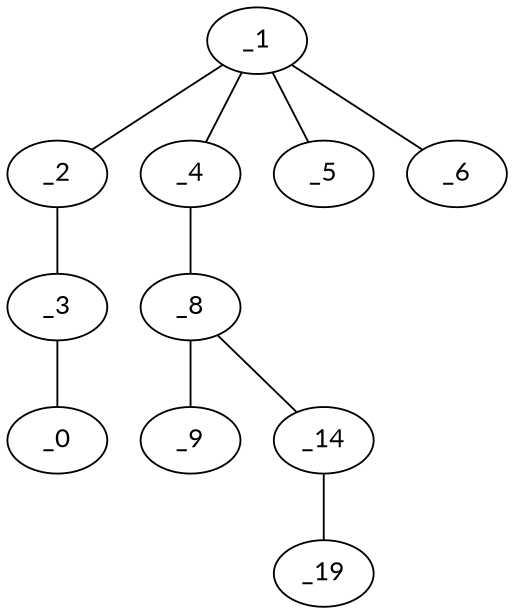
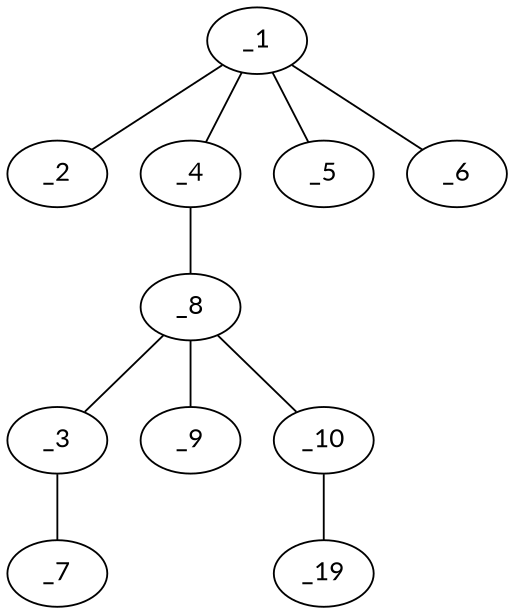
  graph {
    fontname=Lato
    node [charge=0 chem=1 fontname=Lato symbol="C  " x=2.7071 y=-0.1589]
    edge [fontname=Lato valence=1]
    _1 [y=-0.866]
    _2 [x=2]
    _4 [x=3.4142]
    _5 [x=2 y=-1.5731]
    _6 [x=3.4142 y=-1.5731]
    _3 [y=0.5482]
    _8 [x=4.4142]
-   _7 [chem=2 symbol="O  " y=1.5482 label=_0]
+   _7 [chem=2 symbol="O  " y=1.5482]
    _9 [chem=2 symbol="O  " x=4.9142 y=-1.0249]
-   _10 [chem=2 symbol="O  " x=4.9142 y=0.7071 label=_14]
+   _10 [chem=2 symbol="O  " x=4.9142 y=0.7071]
    n11 [label=_19 x=5.9142 y=0.7071]
    _1 -- _2
    _1 -- _4
    _1 -- _5
    _1 -- _6
-   _2 -- _3
+   _8 -- _3
    _4 -- _8
    _3 -- _7 [valence=2]
    _8 -- _9 [valence=2]
    _8 -- _10
    _10 -- n11
  }
